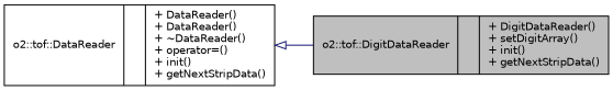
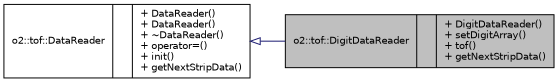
  digraph {
    rankdir=LR
    node [color=black fontname=Helvetica fontsize=10 shape=record]
-   n1 [fillcolor=grey75 fontcolor=black height=0.2 label="{o2::tof::DigitDataReader\n||+ DigitDataReader()\l+ setDigitArray()\l+ init()\l+ getNextStripData()\l}" style=filled width=0.4]
+   n1 [fillcolor=grey75 fontcolor=black height=0.2 label="{o2::tof::DigitDataReader\n||+ DigitDataReader()\l+ setDigitArray()\l+ tof()\l+ getNextStripData()\l}" style=filled width=0.4]
    n2 [height=0.2 label="{o2::tof::DataReader\n||+ DataReader()\l+ DataReader()\l+ ~DataReader()\l+ operator=()\l+ init()\l+ getNextStripData()\l}" width=0.4]
    n2 -> n1 [arrowtail=onormal color=midnightblue dir=back fontname=Helvetica fontsize=10 labelfontname=Helvetica labelfontsize=10 style=solid]
  }
